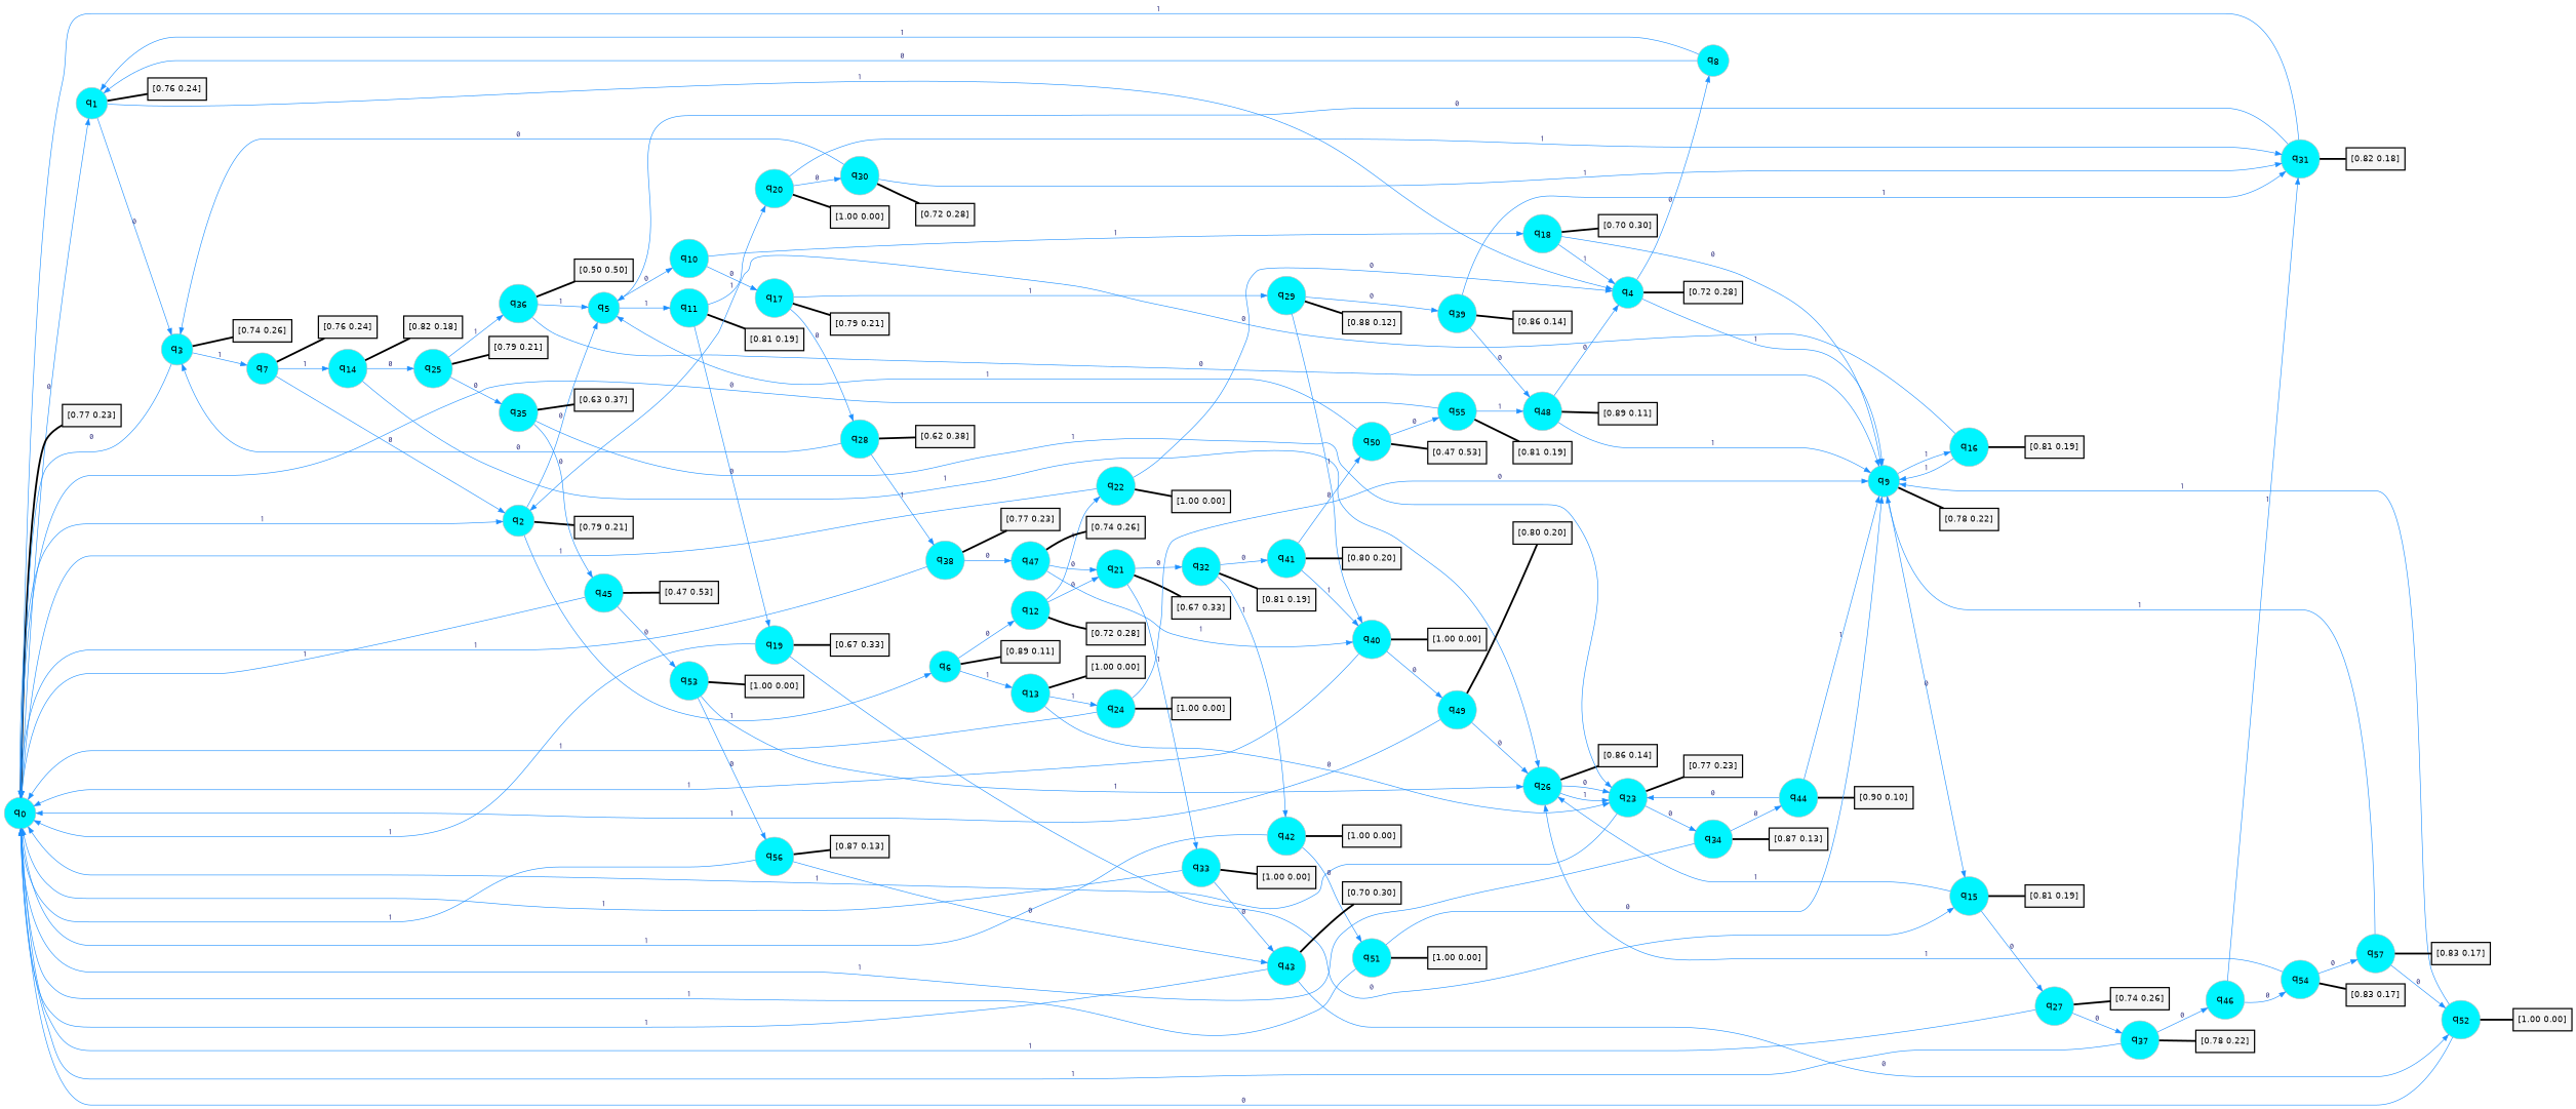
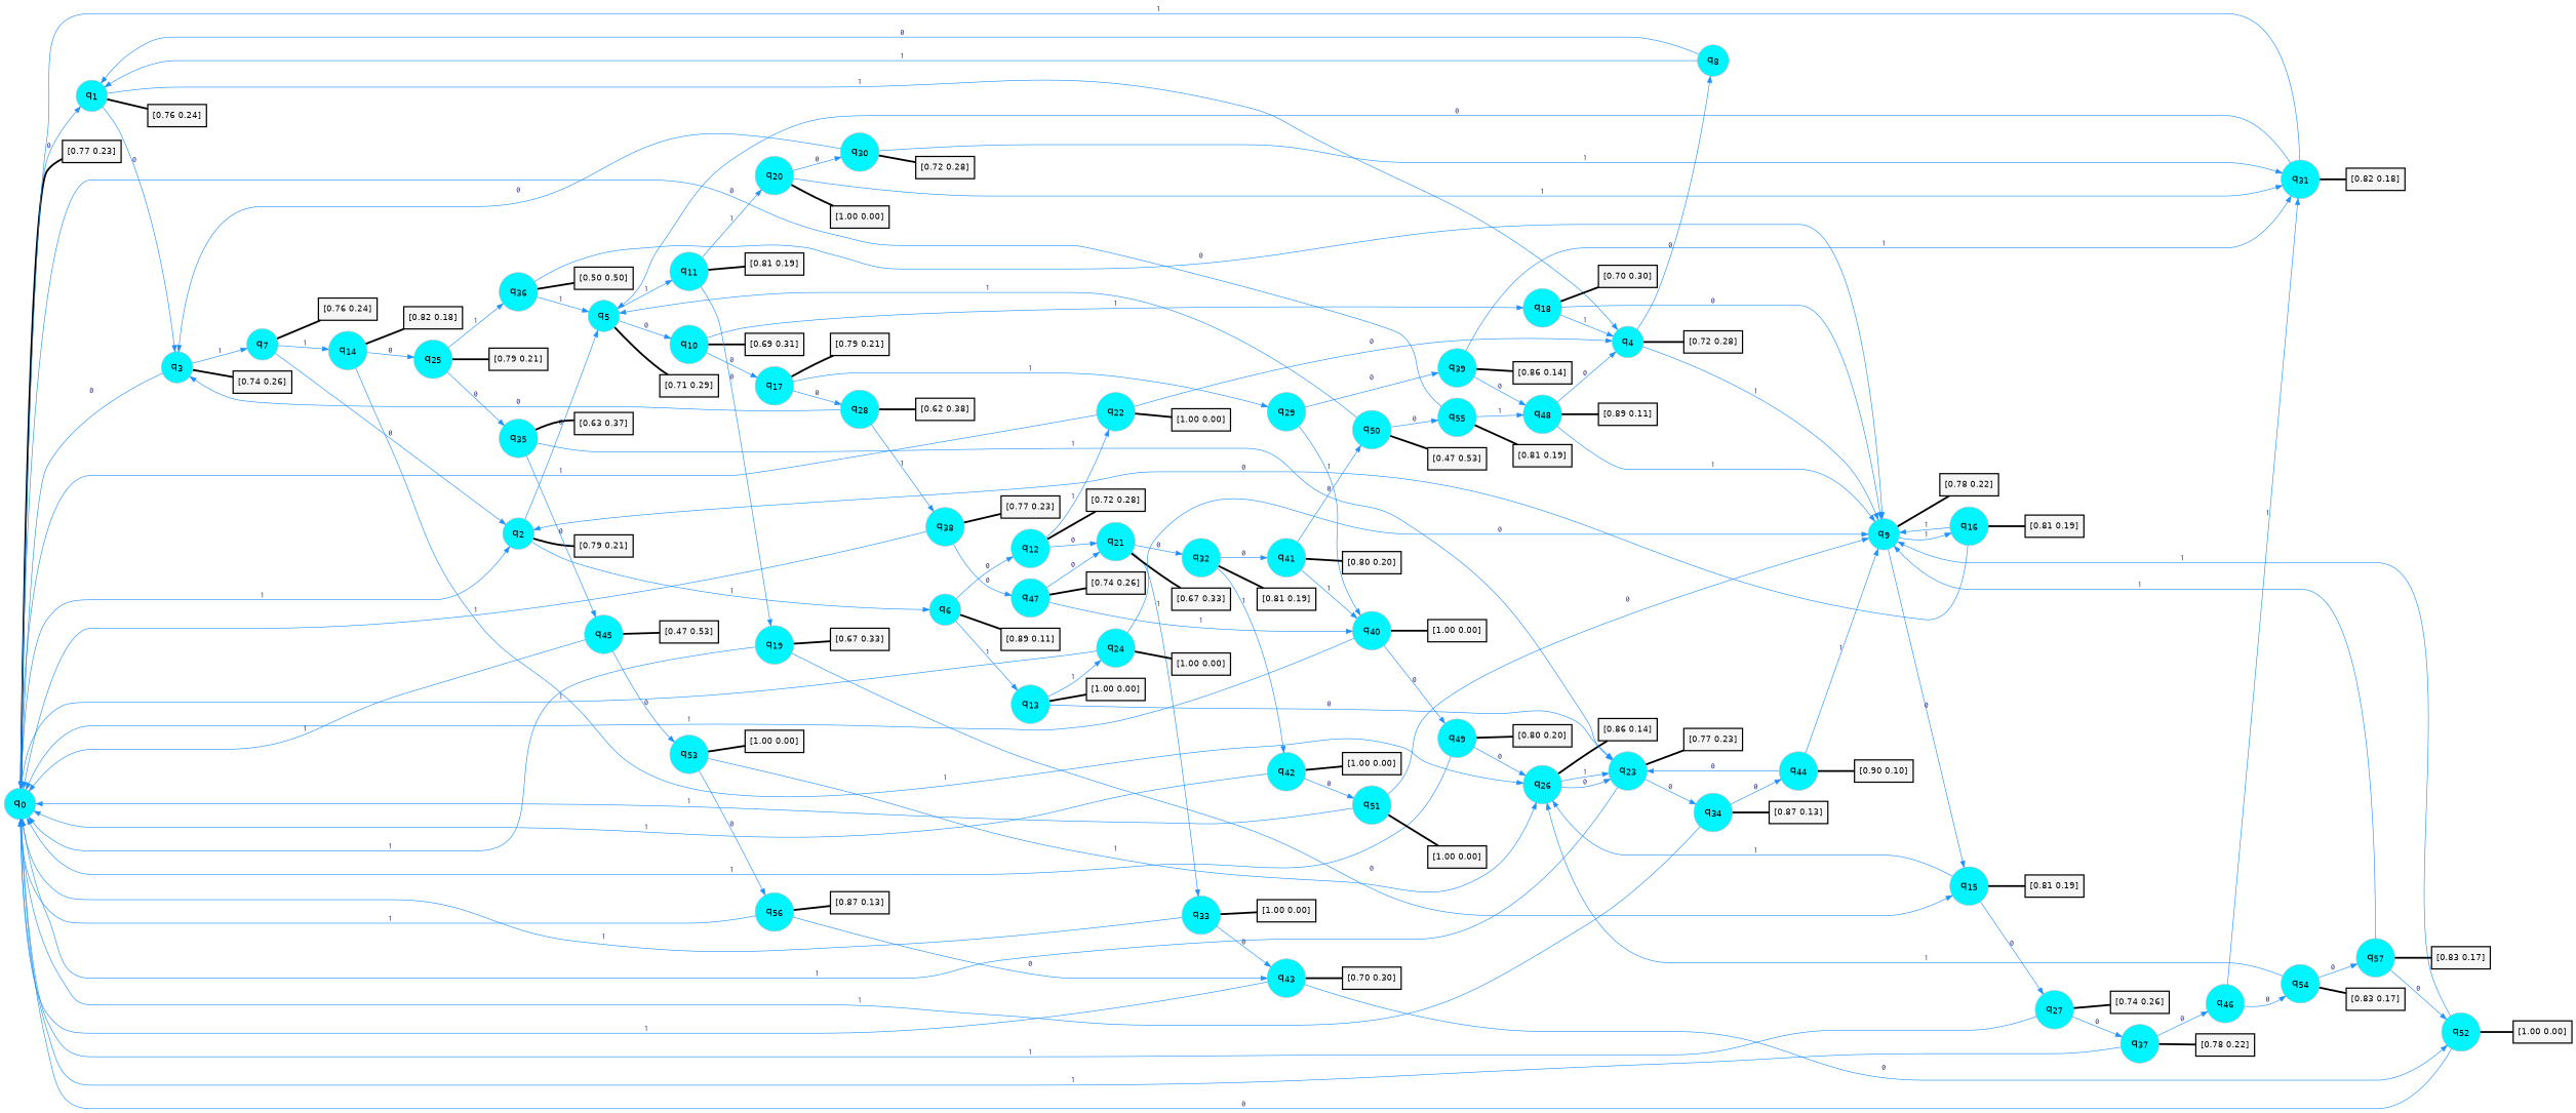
  digraph {
    rankdir=LR
    node [color=gray fillcolor=turquoise1 fontcolor=black fontname=Helvetica fontsize=16 fontweight=bold shape=circle style=filled]
    edge [arrowsize=1 color=dodgerblue1 fontcolor=midnightblue fontname=courier fontweight=bold penwidth=1 style=solid weight=20]
    n1 [label=<q<SUB>0</SUB>>]
    n2 [label=<q<SUB>1</SUB>>]
    n3 [label=<q<SUB>2</SUB>>]
    n4 [color=black fillcolor=whitesmoke fontsize=14 label="[0.77 0.23]" penwidth=2 shape=box]
    n5 [label=<q<SUB>3</SUB>>]
    n6 [label=<q<SUB>4</SUB>>]
    n7 [color=black fillcolor=whitesmoke fontsize=14 label="[0.76 0.24]" penwidth=2 shape=box]
    n8 [label=<q<SUB>5</SUB>>]
    n9 [label=<q<SUB>6</SUB>>]
    n10 [color=black fillcolor=whitesmoke fontsize=14 label="[0.79 0.21]" penwidth=2 shape=box]
    n11 [label=<q<SUB>7</SUB>>]
    n12 [color=black fillcolor=whitesmoke fontsize=14 label="[0.74 0.26]" penwidth=2 shape=box]
    n13 [label=<q<SUB>8</SUB>>]
    n14 [label=<q<SUB>9</SUB>>]
    n15 [color=black fillcolor=whitesmoke fontsize=14 label="[0.72 0.28]" penwidth=2 shape=box]
    n16 [label=<q<SUB>10</SUB>>]
    n17 [label=<q<SUB>11</SUB>>]
+   n18 [color=black fillcolor=whitesmoke fontsize=14 label="[0.71 0.29]" penwidth=2 shape=box]
    n19 [label=<q<SUB>12</SUB>>]
    n20 [label=<q<SUB>13</SUB>>]
    n21 [color=black fillcolor=whitesmoke fontsize=14 label="[0.89 0.11]" penwidth=2 shape=box]
    n22 [label=<q<SUB>14</SUB>>]
    n23 [color=black fillcolor=whitesmoke fontsize=14 label="[0.76 0.24]" penwidth=2 shape=box]
    n24 [label=<q<SUB>15</SUB>>]
    n25 [label=<q<SUB>16</SUB>>]
    n26 [color=black fillcolor=whitesmoke fontsize=14 label="[0.78 0.22]" penwidth=2 shape=box]
    n27 [label=<q<SUB>17</SUB>>]
    n28 [label=<q<SUB>18</SUB>>]
+   n29 [color=black fillcolor=whitesmoke fontsize=14 label="[0.69 0.31]" penwidth=2 shape=box]
    n30 [label=<q<SUB>19</SUB>>]
    n31 [label=<q<SUB>20</SUB>>]
    n32 [color=black fillcolor=whitesmoke fontsize=14 label="[0.81 0.19]" penwidth=2 shape=box]
    n33 [label=<q<SUB>21</SUB>>]
    n34 [label=<q<SUB>22</SUB>>]
    n35 [color=black fillcolor=whitesmoke fontsize=14 label="[0.72 0.28]" penwidth=2 shape=box]
    n36 [label=<q<SUB>23</SUB>>]
    n37 [label=<q<SUB>24</SUB>>]
    n38 [color=black fillcolor=whitesmoke fontsize=14 label="[1.00 0.00]" penwidth=2 shape=box]
    n39 [label=<q<SUB>25</SUB>>]
    n40 [label=<q<SUB>26</SUB>>]
    n41 [color=black fillcolor=whitesmoke fontsize=14 label="[0.82 0.18]" penwidth=2 shape=box]
    n42 [label=<q<SUB>27</SUB>>]
    n43 [color=black fillcolor=whitesmoke fontsize=14 label="[0.81 0.19]" penwidth=2 shape=box]
    n44 [color=black fillcolor=whitesmoke fontsize=14 label="[0.81 0.19]" penwidth=2 shape=box]
    n45 [label=<q<SUB>28</SUB>>]
    n46 [label=<q<SUB>29</SUB>>]
    n47 [color=black fillcolor=whitesmoke fontsize=14 label="[0.79 0.21]" penwidth=2 shape=box]
    n48 [color=black fillcolor=whitesmoke fontsize=14 label="[0.70 0.30]" penwidth=2 shape=box]
    n49 [color=black fillcolor=whitesmoke fontsize=14 label="[0.67 0.33]" penwidth=2 shape=box]
    n50 [label=<q<SUB>30</SUB>>]
    n51 [label=<q<SUB>31</SUB>>]
    n52 [color=black fillcolor=whitesmoke fontsize=14 label="[1.00 0.00]" penwidth=2 shape=box]
    n53 [label=<q<SUB>32</SUB>>]
    n54 [label=<q<SUB>33</SUB>>]
    n55 [color=black fillcolor=whitesmoke fontsize=14 label="[0.67 0.33]" penwidth=2 shape=box]
    n56 [color=black fillcolor=whitesmoke fontsize=14 label="[1.00 0.00]" penwidth=2 shape=box]
    n57 [label=<q<SUB>34</SUB>>]
    n58 [color=black fillcolor=whitesmoke fontsize=14 label="[0.77 0.23]" penwidth=2 shape=box]
    n59 [color=black fillcolor=whitesmoke fontsize=14 label="[1.00 0.00]" penwidth=2 shape=box]
    n60 [label=<q<SUB>35</SUB>>]
    n61 [label=<q<SUB>36</SUB>>]
    n62 [color=black fillcolor=whitesmoke fontsize=14 label="[0.79 0.21]" penwidth=2 shape=box]
    n63 [color=black fillcolor=whitesmoke fontsize=14 label="[0.86 0.14]" penwidth=2 shape=box]
    n64 [label=<q<SUB>37</SUB>>]
    n65 [color=black fillcolor=whitesmoke fontsize=14 label="[0.74 0.26]" penwidth=2 shape=box]
    n66 [label=<q<SUB>38</SUB>>]
    n67 [color=black fillcolor=whitesmoke fontsize=14 label="[0.62 0.38]" penwidth=2 shape=box]
    n68 [label=<q<SUB>39</SUB>>]
    n69 [label=<q<SUB>40</SUB>>]
-   n70 [color=black fillcolor=whitesmoke fontsize=14 label="[0.88 0.12]" penwidth=2 shape=box]
    n71 [color=black fillcolor=whitesmoke fontsize=14 label="[0.72 0.28]" penwidth=2 shape=box]
    n72 [color=black fillcolor=whitesmoke fontsize=14 label="[0.82 0.18]" penwidth=2 shape=box]
    n73 [label=<q<SUB>41</SUB>>]
    n74 [label=<q<SUB>42</SUB>>]
    n75 [color=black fillcolor=whitesmoke fontsize=14 label="[0.81 0.19]" penwidth=2 shape=box]
    n76 [label=<q<SUB>43</SUB>>]
    n77 [color=black fillcolor=whitesmoke fontsize=14 label="[1.00 0.00]" penwidth=2 shape=box]
    n78 [label=<q<SUB>44</SUB>>]
    n79 [color=black fillcolor=whitesmoke fontsize=14 label="[0.87 0.13]" penwidth=2 shape=box]
    n80 [label=<q<SUB>45</SUB>>]
    n81 [color=black fillcolor=whitesmoke fontsize=14 label="[0.63 0.37]" penwidth=2 shape=box]
    n82 [color=black fillcolor=whitesmoke fontsize=14 label="[0.50 0.50]" penwidth=2 shape=box]
    n83 [label=<q<SUB>46</SUB>>]
    n84 [color=black fillcolor=whitesmoke fontsize=14 label="[0.78 0.22]" penwidth=2 shape=box]
    n85 [label=<q<SUB>47</SUB>>]
    n86 [color=black fillcolor=whitesmoke fontsize=14 label="[0.77 0.23]" penwidth=2 shape=box]
    n87 [label=<q<SUB>48</SUB>>]
    n88 [color=black fillcolor=whitesmoke fontsize=14 label="[0.86 0.14]" penwidth=2 shape=box]
    n89 [label=<q<SUB>49</SUB>>]
    n90 [color=black fillcolor=whitesmoke fontsize=14 label="[1.00 0.00]" penwidth=2 shape=box]
    n91 [label=<q<SUB>50</SUB>>]
    n92 [color=black fillcolor=whitesmoke fontsize=14 label="[0.80 0.20]" penwidth=2 shape=box]
    n93 [label=<q<SUB>51</SUB>>]
    n94 [color=black fillcolor=whitesmoke fontsize=14 label="[1.00 0.00]" penwidth=2 shape=box]
    n95 [label=<q<SUB>52</SUB>>]
    n96 [color=black fillcolor=whitesmoke fontsize=14 label="[0.70 0.30]" penwidth=2 shape=box]
    n97 [color=black fillcolor=whitesmoke fontsize=14 label="[0.90 0.10]" penwidth=2 shape=box]
    n98 [label=<q<SUB>53</SUB>>]
    n99 [color=black fillcolor=whitesmoke fontsize=14 label="[0.47 0.53]" penwidth=2 shape=box]
    n100 [label=<q<SUB>54</SUB>>]
    n101 [color=black fillcolor=whitesmoke fontsize=14 label="[0.74 0.26]" penwidth=2 shape=box]
    n102 [color=black fillcolor=whitesmoke fontsize=14 label="[0.89 0.11]" penwidth=2 shape=box]
    n103 [color=black fillcolor=whitesmoke fontsize=14 label="[0.80 0.20]" penwidth=2 shape=box]
    n104 [label=<q<SUB>55</SUB>>]
    n105 [color=black fillcolor=whitesmoke fontsize=14 label="[0.47 0.53]" penwidth=2 shape=box]
    n106 [color=black fillcolor=whitesmoke fontsize=14 label="[1.00 0.00]" penwidth=2 shape=box]
    n107 [color=black fillcolor=whitesmoke fontsize=14 label="[1.00 0.00]" penwidth=2 shape=box]
    n108 [label=<q<SUB>56</SUB>>]
    n109 [color=black fillcolor=whitesmoke fontsize=14 label="[1.00 0.00]" penwidth=2 shape=box]
    n110 [label=<q<SUB>57</SUB>>]
    n111 [color=black fillcolor=whitesmoke fontsize=14 label="[0.83 0.17]" penwidth=2 shape=box]
    n112 [color=black fillcolor=whitesmoke fontsize=14 label="[0.81 0.19]" penwidth=2 shape=box]
    n113 [color=black fillcolor=whitesmoke fontsize=14 label="[0.87 0.13]" penwidth=2 shape=box]
    n114 [color=black fillcolor=whitesmoke fontsize=14 label="[0.83 0.17]" penwidth=2 shape=box]
    n1 -> n2 [label=0]
    n1 -> n3 [label=1]
    n1 -> n4 [arrowhead=none color=black penwidth=3]
    n2 -> n5 [label=0]
    n2 -> n6 [label=1]
    n2 -> n7 [arrowhead=none color=black penwidth=3]
    n3 -> n8 [label=0]
    n3 -> n9 [label=1]
    n3 -> n10 [arrowhead=none color=black penwidth=3]
    n5 -> n1 [label=0]
    n5 -> n11 [label=1]
    n5 -> n12 [arrowhead=none color=black penwidth=3]
    n6 -> n13 [label=0]
    n6 -> n14 [label=1]
    n6 -> n15 [arrowhead=none color=black penwidth=3]
    n8 -> n16 [label=0]
    n8 -> n17 [label=1]
+   n8 -> n18 [arrowhead=none color=black penwidth=3]
    n9 -> n19 [label=0]
    n9 -> n20 [label=1]
    n9 -> n21 [arrowhead=none color=black penwidth=3]
    n11 -> n3 [label=0]
    n11 -> n22 [label=1]
    n11 -> n23 [arrowhead=none color=black penwidth=3]
    n13 -> n2 [label=0]
    n13 -> n2 [label=1]
    n14 -> n24 [label=0]
    n14 -> n25 [label=1]
    n14 -> n26 [arrowhead=none color=black penwidth=3]
    n16 -> n27 [label=0]
    n16 -> n28 [label=1]
+   n16 -> n29 [arrowhead=none color=black penwidth=3]
    n17 -> n30 [label=0]
    n17 -> n31 [label=1]
    n17 -> n32 [arrowhead=none color=black penwidth=3]
    n19 -> n33 [label=0]
    n19 -> n34 [label=1]
    n19 -> n35 [arrowhead=none color=black penwidth=3]
    n20 -> n36 [label=0]
    n20 -> n37 [label=1]
    n20 -> n38 [arrowhead=none color=black penwidth=3]
    n22 -> n39 [label=0]
    n22 -> n40 [label=1]
    n22 -> n41 [arrowhead=none color=black penwidth=3]
    n24 -> n40 [label=1]
    n24 -> n42 [label=0]
    n24 -> n43 [arrowhead=none color=black penwidth=3]
    n25 -> n3 [label=0]
    n25 -> n14 [label=1]
    n25 -> n44 [arrowhead=none color=black penwidth=3]
    n27 -> n45 [label=0]
    n27 -> n46 [label=1]
    n27 -> n47 [arrowhead=none color=black penwidth=3]
    n28 -> n6 [label=1]
    n28 -> n14 [label=0]
    n28 -> n48 [arrowhead=none color=black penwidth=3]
    n30 -> n1 [label=1]
    n30 -> n24 [label=0]
    n30 -> n49 [arrowhead=none color=black penwidth=3]
    n31 -> n50 [label=0]
    n31 -> n51 [label=1]
    n31 -> n52 [arrowhead=none color=black penwidth=3]
    n33 -> n53 [label=0]
    n33 -> n54 [label=1]
    n33 -> n55 [arrowhead=none color=black penwidth=3]
    n34 -> n1 [label=1]
    n34 -> n6 [label=0]
    n34 -> n56 [arrowhead=none color=black penwidth=3]
    n36 -> n1 [label=1]
    n36 -> n57 [label=0]
    n36 -> n58 [arrowhead=none color=black penwidth=3]
    n37 -> n1 [label=1]
    n37 -> n14 [label=0]
    n37 -> n59 [arrowhead=none color=black penwidth=3]
    n39 -> n60 [label=0]
    n39 -> n61 [label=1]
    n39 -> n62 [arrowhead=none color=black penwidth=3]
    n40 -> n36 [label=0]
    n40 -> n36 [label=1]
    n40 -> n63 [arrowhead=none color=black penwidth=3]
    n42 -> n1 [label=1]
    n42 -> n64 [label=0]
    n42 -> n65 [arrowhead=none color=black penwidth=3]
    n45 -> n5 [label=0]
    n45 -> n66 [label=1]
    n45 -> n67 [arrowhead=none color=black penwidth=3]
    n46 -> n68 [label=0]
    n46 -> n69 [label=1]
-   n46 -> n70 [arrowhead=none color=black penwidth=3]
    n50 -> n5 [label=0]
    n50 -> n51 [label=1]
    n50 -> n71 [arrowhead=none color=black penwidth=3]
    n51 -> n1 [label=1]
    n51 -> n8 [label=0]
    n51 -> n72 [arrowhead=none color=black penwidth=3]
    n53 -> n73 [label=0]
    n53 -> n74 [label=1]
    n53 -> n75 [arrowhead=none color=black penwidth=3]
    n54 -> n1 [label=1]
    n54 -> n76 [label=0]
    n54 -> n77 [arrowhead=none color=black penwidth=3]
    n57 -> n1 [label=1]
    n57 -> n78 [label=0]
    n57 -> n79 [arrowhead=none color=black penwidth=3]
    n60 -> n36 [label=1]
    n60 -> n80 [label=0]
    n60 -> n81 [arrowhead=none color=black penwidth=3]
    n61 -> n8 [label=1]
    n61 -> n14 [label=0]
    n61 -> n82 [arrowhead=none color=black penwidth=3]
    n64 -> n1 [label=1]
    n64 -> n83 [label=0]
    n64 -> n84 [arrowhead=none color=black penwidth=3]
    n66 -> n1 [label=1]
    n66 -> n85 [label=0]
    n66 -> n86 [arrowhead=none color=black penwidth=3]
    n68 -> n51 [label=1]
    n68 -> n87 [label=0]
    n68 -> n88 [arrowhead=none color=black penwidth=3]
    n69 -> n1 [label=1]
    n69 -> n89 [label=0]
    n69 -> n90 [arrowhead=none color=black penwidth=3]
    n73 -> n69 [label=1]
    n73 -> n91 [label=0]
    n73 -> n92 [arrowhead=none color=black penwidth=3]
    n74 -> n1 [label=1]
    n74 -> n93 [label=0]
    n74 -> n94 [arrowhead=none color=black penwidth=3]
    n76 -> n1 [label=1]
    n76 -> n95 [label=0]
    n76 -> n96 [arrowhead=none color=black penwidth=3]
    n78 -> n14 [label=1]
    n78 -> n36 [label=0]
    n78 -> n97 [arrowhead=none color=black penwidth=3]
    n80 -> n1 [label=1]
    n80 -> n98 [label=0]
    n80 -> n99 [arrowhead=none color=black penwidth=3]
    n83 -> n51 [label=1]
    n83 -> n100 [label=0]
    n85 -> n33 [label=0]
    n85 -> n69 [label=1]
    n85 -> n101 [arrowhead=none color=black penwidth=3]
    n87 -> n6 [label=0]
    n87 -> n14 [label=1]
    n87 -> n102 [arrowhead=none color=black penwidth=3]
    n89 -> n1 [label=1]
    n89 -> n40 [label=0]
    n89 -> n103 [arrowhead=none color=black penwidth=3]
    n91 -> n8 [label=1]
    n91 -> n104 [label=0]
    n91 -> n105 [arrowhead=none color=black penwidth=3]
    n93 -> n1 [label=1]
    n93 -> n14 [label=0]
    n93 -> n106 [arrowhead=none color=black penwidth=3]
    n95 -> n1 [label=0]
    n95 -> n14 [label=1]
    n95 -> n107 [arrowhead=none color=black penwidth=3]
    n98 -> n40 [label=1]
    n98 -> n108 [label=0]
    n98 -> n109 [arrowhead=none color=black penwidth=3]
    n100 -> n40 [label=1]
    n100 -> n110 [label=0]
    n100 -> n111 [arrowhead=none color=black penwidth=3]
    n104 -> n1 [label=0]
    n104 -> n87 [label=1]
    n104 -> n112 [arrowhead=none color=black penwidth=3]
    n108 -> n1 [label=1]
    n108 -> n76 [label=0]
    n108 -> n113 [arrowhead=none color=black penwidth=3]
    n110 -> n14 [label=1]
    n110 -> n95 [label=0]
    n110 -> n114 [arrowhead=none color=black penwidth=3]
  }
